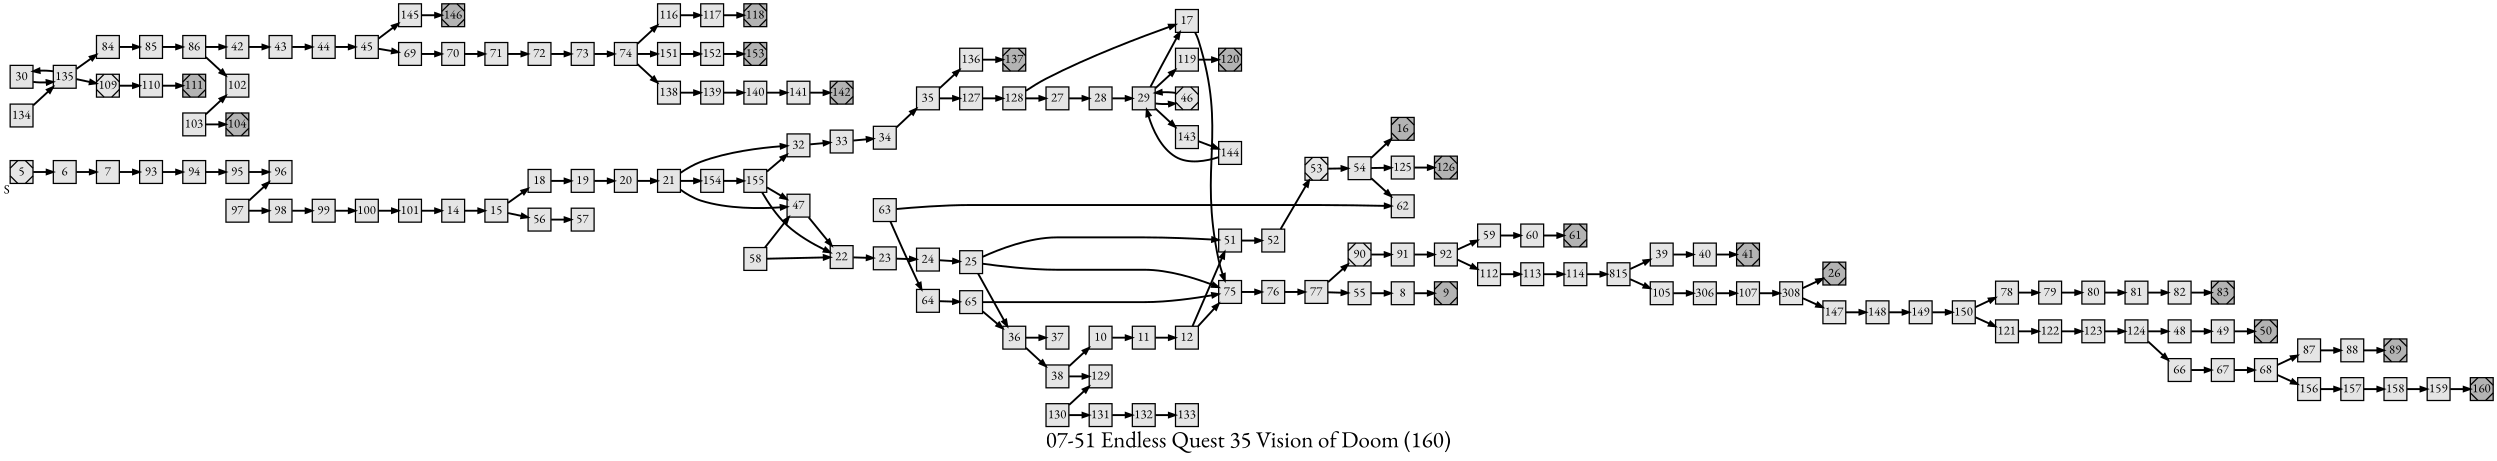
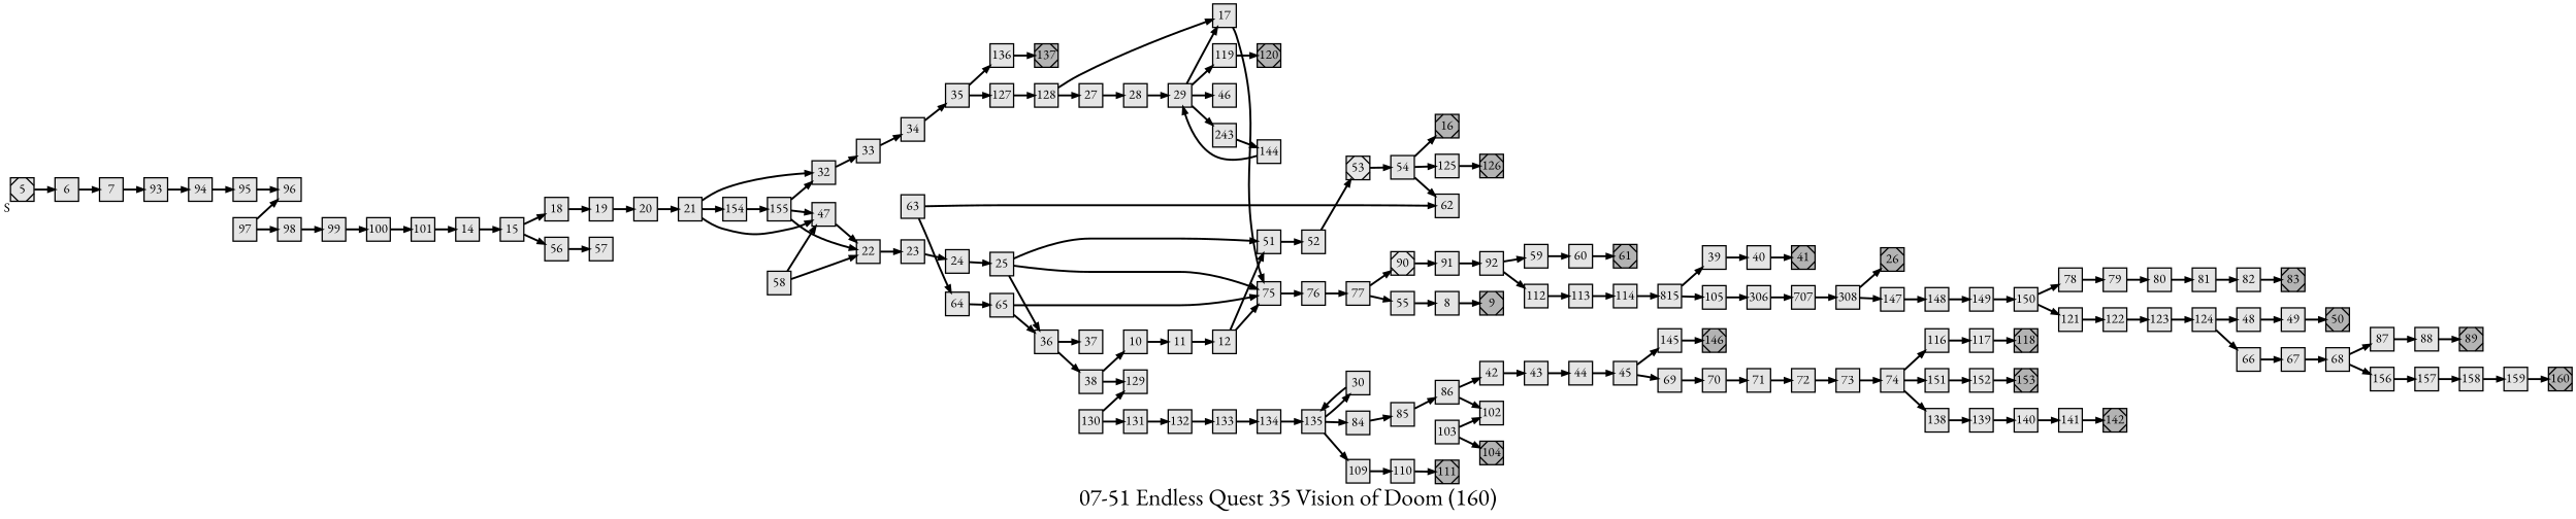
  digraph {
    fontname="EB Garamond"
    fontsize=36
    label="07-51 Endless Quest 35 Vision of Doom (160)"
    nodesep=0.35
    ordering=out
    rankdir=LR
    ranksep=0.45
    node [fillcolor=grey90 fixedsize=true fontname="EB Garamond" fontsize=20 labelfloat=true margin="0,0" penwidth=2 regular=true shape=rect style=filled]
    edge [fontname="EB Garamond" fontsize=12 labelfloat=true penwidth=3]
    5 [shape=Msquare xlabel=S]
    6
    7
    93
    94
    95
    9 [fillcolor=grey70 shape=Msquare]
    8
    10
    11
    12
    51
    75
    52
    76
    53 [shape=Msquare]
    77
    90 [shape=Msquare]
    91
    92
    14
    15
    18
    56
    19
    57
    20
    16 [fillcolor=grey70 shape=Msquare]
    17
    21
    32
    154
    47
    33
    155
    22
    34
    23
    24
    25
    36
    37
    38
    26 [fillcolor=grey70 shape=Msquare]
    27
    28
    29
    119
-   46 [shape=Msquare]
-   143
+   46
+   143 [label=243]
    120 [fillcolor=grey70 shape=Msquare]
    144
    30
    135
    84
-   109 [shape=Msquare]
+   109
    85
    110
    35
    136
    127
    137 [fillcolor=grey70 shape=Msquare]
    128
    129
    130
    131
    39
    40
    41 [fillcolor=grey70 shape=Msquare]
    42
    43
    44
    45
    145
    69
    146 [fillcolor=grey70 shape=Msquare]
    70
    71
    48
    49
    50 [fillcolor=grey70 shape=Msquare]
    54
    125
    62
    126 [fillcolor=grey70 shape=Msquare]
    63
    64
    55
    58
    59
    60
    61 [fillcolor=grey70 shape=Msquare]
    65
    66
    67
    68
    87
    156
    88
    157
    89 [fillcolor=grey70 shape=Msquare]
    158
    72
    73
    74
    116
    151
    138
    117
    152
    139
    118 [fillcolor=grey70 shape=Msquare]
    153 [fillcolor=grey70 shape=Msquare]
    140
    78
    79
    80
    81
    82
    83 [fillcolor=grey70 shape=Msquare]
    86
    102
    103
    104 [fillcolor=grey70 shape=Msquare]
    112
    113
    114
    96
    97
    98
    99
    100
    101
    n134 [label=306]
    105
-   107
+   107 [label=707]
    n137 [label=308]
    147
    148
    149
    111 [fillcolor=grey70 shape=Msquare]
    n142 [label=815]
    121
    122
    123
    124
    132
    133
    134
    141
    142 [fillcolor=grey70 shape=Msquare]
    150
    159
    160 [fillcolor=grey70 shape=Msquare]
    5 -> 6
    6 -> 7
    7 -> 93
    93 -> 94
    94 -> 95
    95 -> 96
    8 -> 9
    10 -> 11
    11 -> 12
    12 -> 51
    12 -> 75
    51 -> 52
    75 -> 76
    52 -> 53
    76 -> 77
    53 -> 54
    77 -> 90
    77 -> 55
    90 -> 91
    91 -> 92
    92 -> 59
    92 -> 112
    14 -> 15
    15 -> 18
    15 -> 56
    18 -> 19
    56 -> 57
    19 -> 20
    20 -> 21
    17 -> 75
    21 -> 32
    21 -> 154
    21 -> 47
    32 -> 33
    154 -> 155
    47 -> 22
    33 -> 34
    155 -> 32
    155 -> 47
    155 -> 22
    22 -> 23
    34 -> 35
    23 -> 24
    24 -> 25
    25 -> 51
    25 -> 75
    25 -> 36
    36 -> 37
    36 -> 38
    38 -> 10
    38 -> 129
    27 -> 28
    28 -> 29
    29 -> 17
    29 -> 119
    29 -> 46
    29 -> 143
    119 -> 120
-   46 -> 29
    143 -> 144
    144 -> 29
    30 -> 135
    135 -> 30
    135 -> 84
    135 -> 109
    84 -> 85
    109 -> 110
    85 -> 86
    110 -> 111
    35 -> 136
    35 -> 127
    136 -> 137
    127 -> 128
    128 -> 17
    128 -> 27
    130 -> 129
    130 -> 131
    131 -> 132
    39 -> 40
    40 -> 41
    42 -> 43
    43 -> 44
    44 -> 45
    45 -> 145
    45 -> 69
    145 -> 146
    69 -> 70
    70 -> 71
    71 -> 72
    48 -> 49
    49 -> 50
    54 -> 16
    54 -> 125
    54 -> 62
    125 -> 126
    63 -> 62
    63 -> 64
    64 -> 65
    55 -> 8
    58 -> 47
    58 -> 22
    59 -> 60
    60 -> 61
    65 -> 75
    65 -> 36
    66 -> 67
    67 -> 68
    68 -> 87
    68 -> 156
    87 -> 88
    156 -> 157
    88 -> 89
    157 -> 158
    158 -> 159
    72 -> 73
    73 -> 74
    74 -> 116
    74 -> 151
    74 -> 138
    116 -> 117
    151 -> 152
    138 -> 139
    117 -> 118
    152 -> 153
    139 -> 140
    140 -> 141
    78 -> 79
    79 -> 80
    80 -> 81
    81 -> 82
    82 -> 83
    86 -> 42
    86 -> 102
    103 -> 102
    103 -> 104
    112 -> 113
    113 -> 114
    114 -> n142
    97 -> 96
    97 -> 98
    98 -> 99
    99 -> 100
    100 -> 101
    101 -> 14
    n134 -> 107
    105 -> n134
    107 -> n137
    n137 -> 26
    n137 -> 147
    147 -> 148
    148 -> 149
    149 -> 150
    n142 -> 39
    n142 -> 105
    121 -> 122
    122 -> 123
    123 -> 124
    124 -> 48
    124 -> 66
    132 -> 133
+   133 -> 134
    134 -> 135
    141 -> 142
    150 -> 78
    150 -> 121
    159 -> 160
  }
